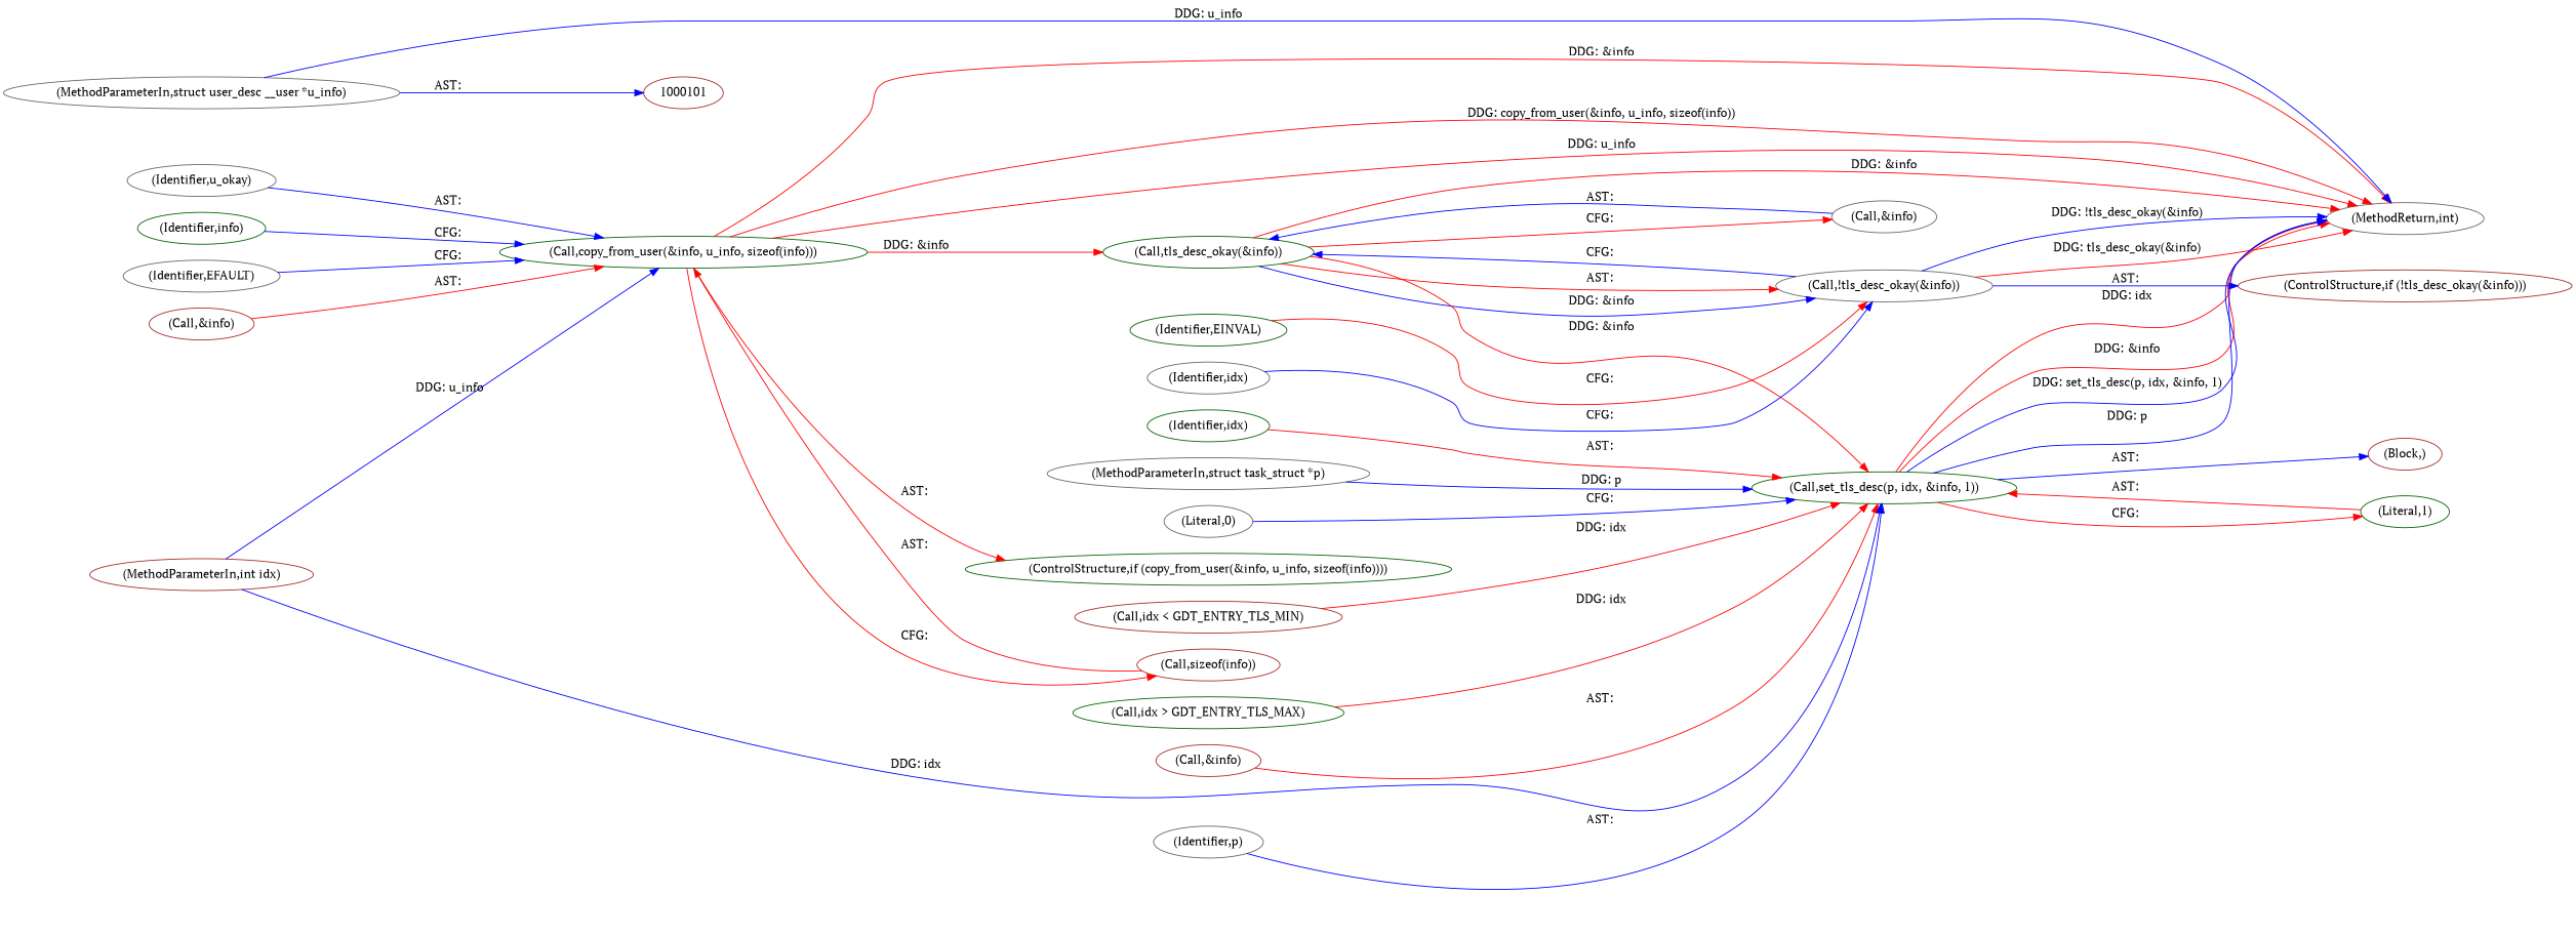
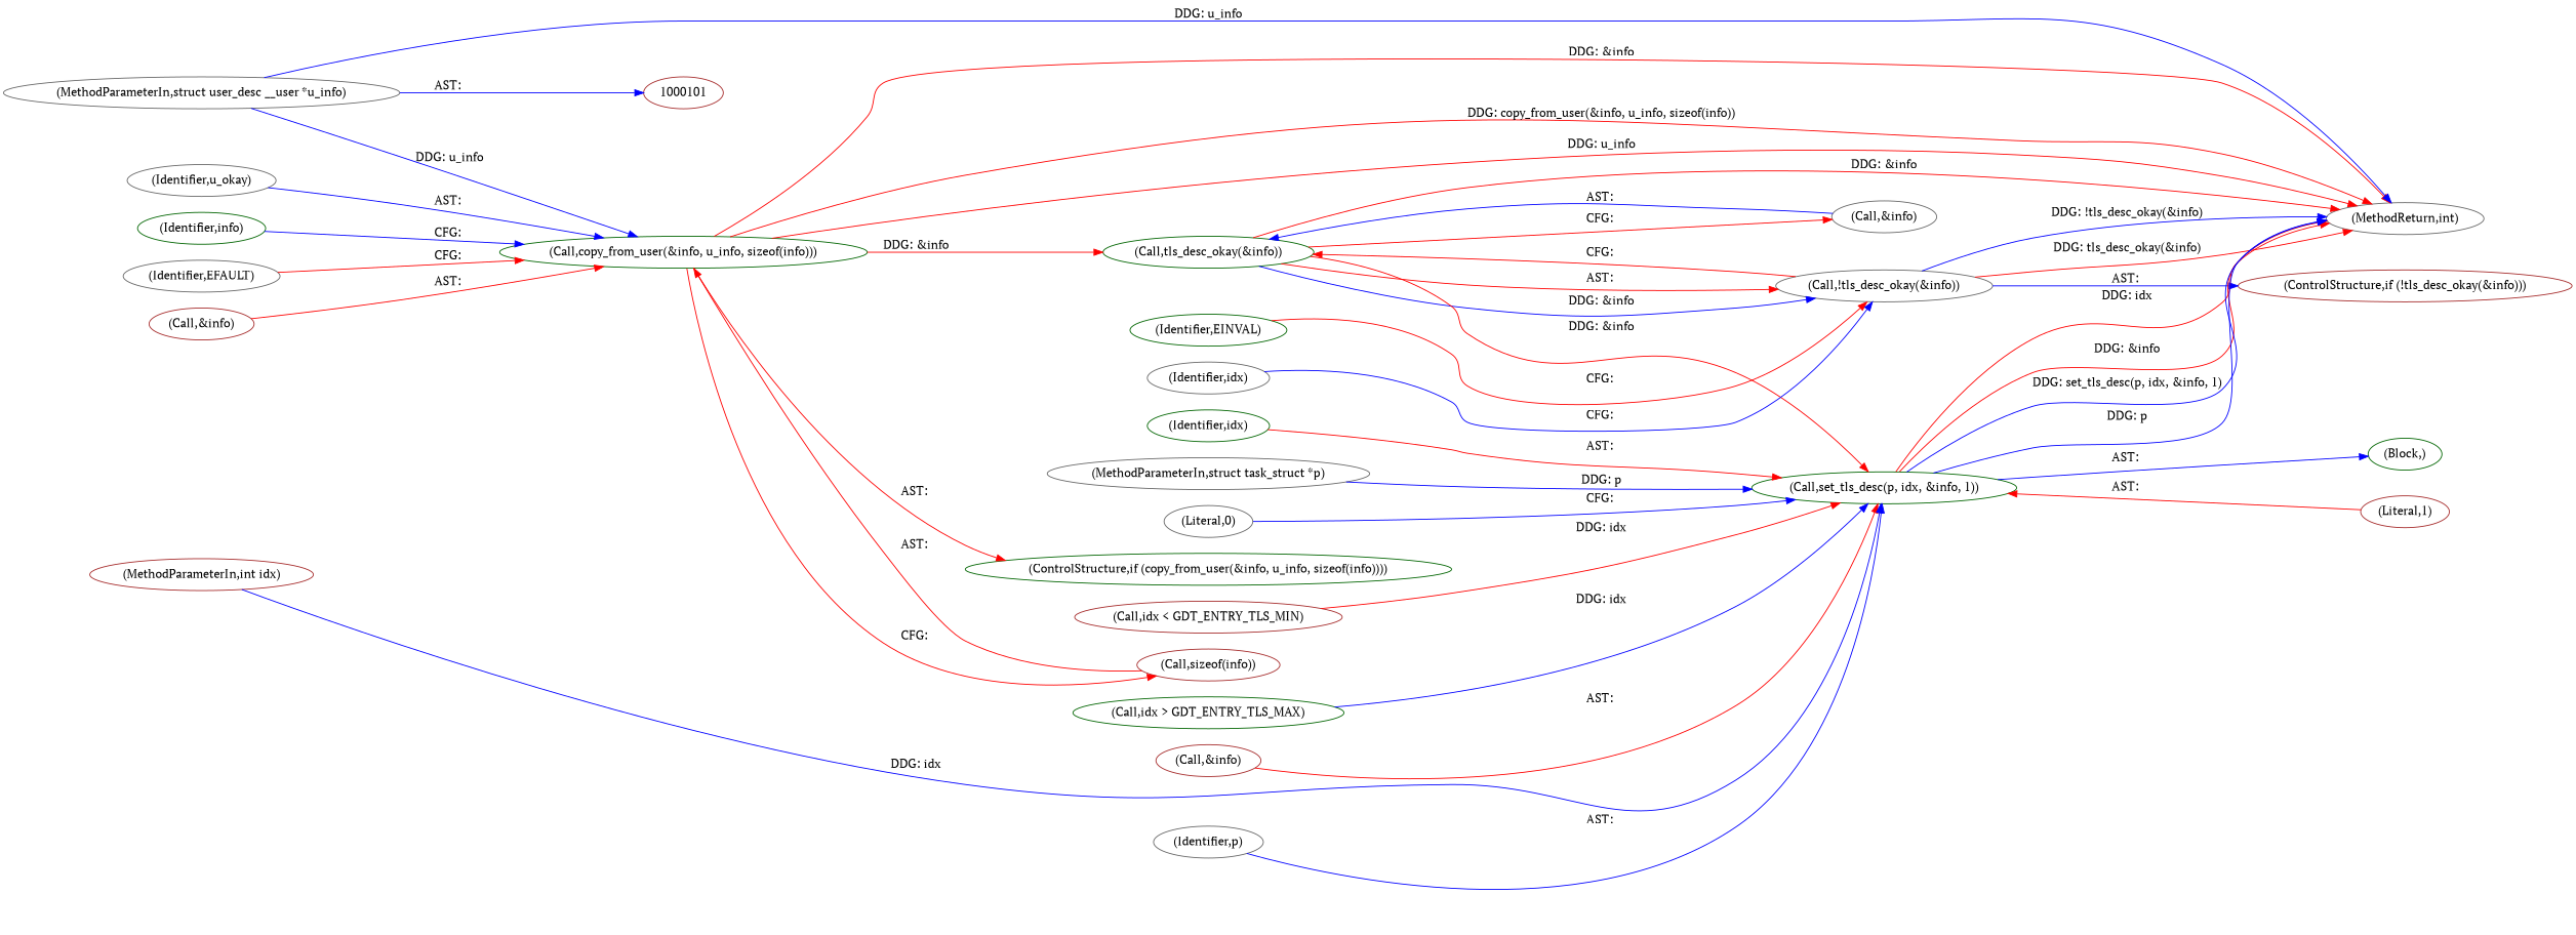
  digraph {
    fontname="PT Serif"
    rankdir=LR
    node [color=darkgreen fontname="PT Serif"]
    edge [color=red fontname="PT Serif"]
    n1 [label="(Call,copy_from_user(&info, u_info, sizeof(info)))"]
    n2 [label="(Call,tls_desc_okay(&info))"]
    n3 [color=brown label="(Call,sizeof(info))"]
    n4 [label="(ControlStructure,if (copy_from_user(&info, u_info, sizeof(info))))"]
    n5 [color=gray40 label="(MethodReturn,int)"]
    n6 [color=gray40 label="(Call,!tls_desc_okay(&info))"]
    n7 [label="(Call,set_tls_desc(p, idx, &info, 1))"]
    n8 [color=gray40 label="(Call,&info)"]
    n9 [color=gray40 label="(MethodParameterIn,struct user_desc __user *u_info)"]
    1000101 [color=brown]
    n11 [color=brown label="(ControlStructure,if (!tls_desc_okay(&info)))"]
-   n12 [label="(Literal,1)"]
-   n13 [color=brown label="(Block,)"]
+   n12 [color=brown label="(Literal,1)"]
+   n13 [label="(Block,)"]
    n14 [color=brown label="(Call,&info)"]
    n15 [color=gray40 label="(Identifier,u_okay)"]
    n16 [color=brown label="(Call,&info)"]
    n17 [color=brown label="(MethodParameterIn,int idx)"]
    n18 [label="(Call,idx > GDT_ENTRY_TLS_MAX)"]
    n19 [label="(Identifier,info)"]
    n20 [color=gray40 label="(Identifier,p)"]
    n21 [label="(Identifier,idx)"]
    n22 [color=gray40 label="(MethodParameterIn,struct task_struct *p)"]
    n23 [color=gray40 label="(Literal,0)"]
    n24 [color=gray40 label="(Identifier,EFAULT)"]
    n25 [color=brown label="(Call,idx < GDT_ENTRY_TLS_MIN)"]
    n26 [label="(Identifier,EINVAL)"]
    n27 [color=gray40 label="(Identifier,idx)"]
    n1 -> n2 [label="DDG: &info"]
    n1 -> n3 [label="CFG: "]
    n1 -> n4 [label="AST: "]
    n1 -> n5 [label="DDG: u_info"]
    n1 -> n5 [label="DDG: &info"]
    n1 -> n5 [label="DDG: copy_from_user(&info, u_info, sizeof(info))"]
    n2 -> n5 [label="DDG: &info"]
    n2 -> n6 [label="AST: "]
    n2 -> n6 [color=blue label="DDG: &info"]
    n2 -> n7 [label="DDG: &info"]
    n2 -> n8 [label="CFG: "]
    n3 -> n1 [label="AST: "]
-   n6 -> n2 [color=blue label="CFG: "]
+   n6 -> n2 [label="CFG: "]
    n6 -> n5 [color=blue label="DDG: !tls_desc_okay(&info)"]
    n6 -> n5 [label="DDG: tls_desc_okay(&info)"]
    n6 -> n11 [color=blue label="AST: "]
    n7 -> n5 [label="DDG: idx"]
    n7 -> n5 [label="DDG: &info"]
    n7 -> n5 [color=blue label="DDG: set_tls_desc(p, idx, &info, 1)"]
    n7 -> n5 [color=blue label="DDG: p"]
-   n7 -> n12 [label="CFG: "]
    n7 -> n13 [color=blue label="AST: "]
    n8 -> n2 [color=blue label="AST: "]
-   n17 -> n1 [color=blue label="DDG: u_info"]
+   n9 -> n1 [color=blue label="DDG: u_info"]
    n9 -> n5 [color=blue label="DDG: u_info"]
    n9 -> 1000101 [color=blue label="AST: "]
    n12 -> n7 [label="AST: "]
    n14 -> n1 [label="AST: "]
    n15 -> n1 [color=blue label="AST: "]
    n16 -> n7 [label="AST: "]
    n17 -> n7 [color=blue label="DDG: idx"]
-   n18 -> n7 [label="DDG: idx"]
+   n18 -> n7 [color=blue label="DDG: idx"]
    n19 -> n1 [color=blue label="CFG: "]
    n20 -> n7 [color=blue label="AST: "]
    n21 -> n7 [label="AST: "]
    n22 -> n7 [color=blue label="DDG: p"]
    n23 -> n7 [color=blue label="CFG: "]
-   n24 -> n1 [color=blue label="CFG: "]
+   n24 -> n1 [label="CFG: "]
    n25 -> n7 [label="DDG: idx"]
    n26 -> n6 [label="CFG: "]
    n27 -> n6 [color=blue label="CFG: "]
  }
